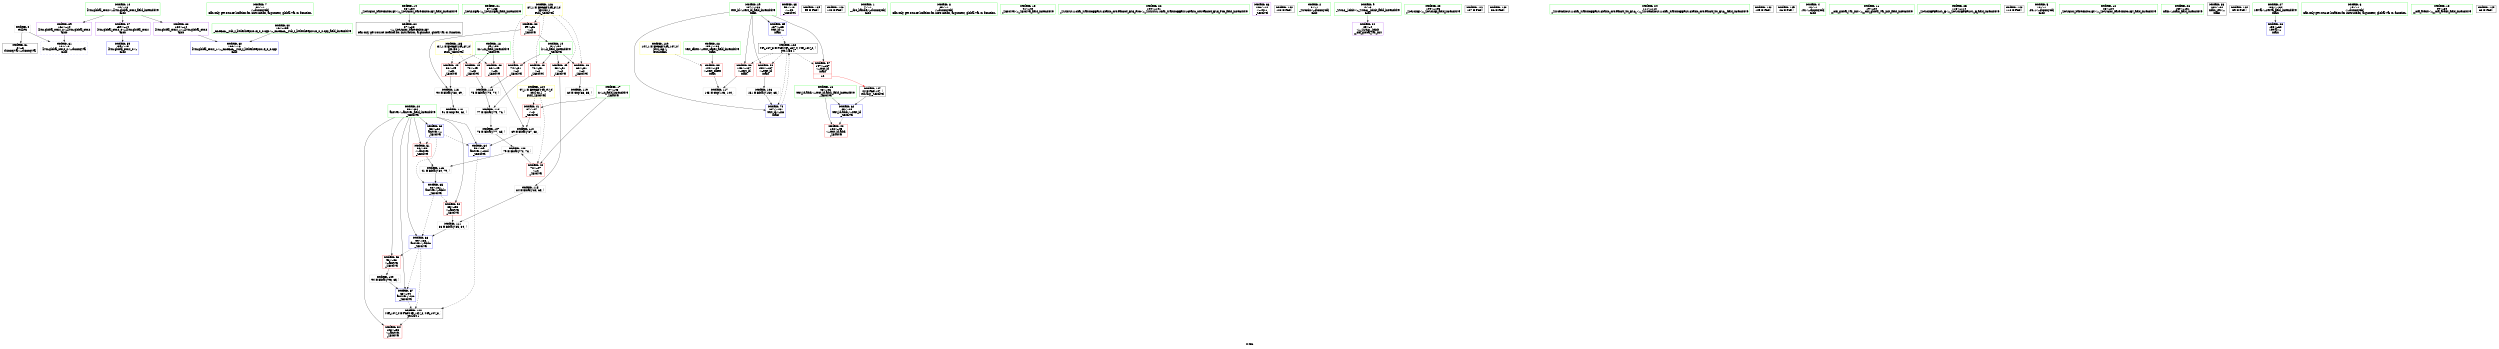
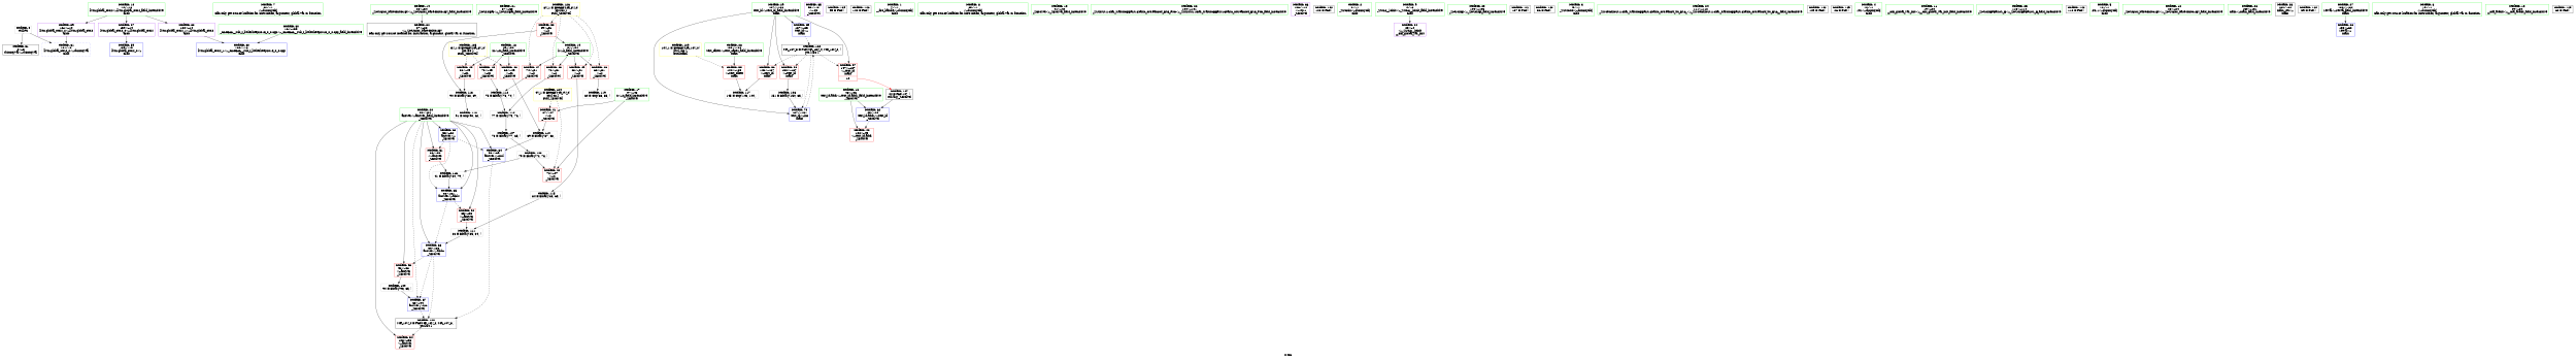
  digraph {
    label=SVFG
    node [color=green shape=record]
    edge [style=solid]
    n1 [color=grey label="{NodeID: 0\nNullPtr}"]
    n2 [color=black label="{NodeID: 31\n2\<--3\ndummyVal\<--dummyVal\n}"]
    n3 [color=blue label="{NodeID: 61\n161\<--3\nllvm.global_ctors_2\<--dummyVal\nGlob }" style=dotted]
    n4 [label="{NodeID: 7\n62\<--1\n\<--dummyObj\nCan only get source location for instruction, argument, global var or function.}"]
    n5 [label="{NodeID: 14\n28\<--34\n_ZNSt8ios_base4InitD1Ev\<--_ZNSt8ios_base4InitD1Ev_field_insensitive\n}"]
    n6 [color=black label="{NodeID: 32\n27\<--28\n\<--_ZNSt8ios_base4InitD1Ev\nCan only get source location for instruction, argument, global var or function.}"]
    n7 [label="{NodeID: 21\n57\<--58\n_ZNSirsERi\<--_ZNSirsERi_field_insensitive\n}"]
    n8 [color=grey label="{NodeID: 111\n86 = Binary(85, 84, )\n}"]
    n9 [color=blue label="{NodeID: 66\n53\<--86\nanswer\<--add6\n_Z5solvei\n}"]
    n10 [color=black label="{NodeID: 120\nMR_10V_4 = PHI(MR_10V_8, MR_10V_3, )\npts\{54 \}\n}"]
    n11 [color=red label="{NodeID: 53\n93\<--53\n\<--answer\n_Z5solvei\n}"]
    n12 [color=blue label="{NodeID: 67\n53\<--94\nanswer\<--inc\n_Z5solvei\n}"]
    n13 [color=red label="{NodeID: 54\n108\<--53\n\<--answer\n_Z5solvei\n}"]
    n14 [color=grey label="{NodeID: 109\n94 = Binary(93, 65, )\n}"]
    n15 [label="{NodeID: 28\n135\<--136\ntest_cases\<--test_cases_field_insensitive\nmain\n}"]
    n16 [color=red label="{NodeID: 55\n144\<--135\n\<--test_cases\nmain\n}"]
    n17 [color=grey label="{NodeID: 117\n145 = cmp(143, 144, )\n}"]
    n18 [color=grey label="{NodeID: 118\n91 = cmp(90, 62, )\n}"]
    n19 [color=purple label="{NodeID: 35\n98\<--10\n\<--.str\n_Z5solvei\n}"]
    n20 [color=yellow label="{NodeID: 125\n6V_1 = ENCHI(MR_6V_0)\npts\{50 \}\nFun[_Z5solvei]}" style=double]
    n21 [color=red label="{NodeID: 43\n68\<--49\n\<--m\n_Z5solvei\n}"]
    n22 [color=red label="{NodeID: 44\n73\<--49\n\<--m\n_Z5solvei\n}"]
    n23 [color=red label="{NodeID: 45\n88\<--49\n\<--m\n_Z5solvei\n}"]
    n24 [color=grey label="{NodeID: 110\n69 = Binary(67, 68, )\n}"]
    n25 [color=grey label="{NodeID: 112\n75 = Binary(73, 74, )\n}"]
    n26 [color=grey label="{NodeID: 113\n90 = Binary(88, 89, )\n}"]
    n27 [color=blue label="{NodeID: 64\n53\<--69\nanswer\<--mul\n_Z5solvei\n}"]
    n28 [color=grey label="{NodeID: 114\n77 = Binary(75, 76, )\n}"]
    n29 [color=red label="{NodeID: 42\n72\<--47\n\<--n\n_Z5solvei\n}"]
    n30 [color=grey label="{NodeID: 108\n79 = Binary(72, 78, )\n}"]
    n31 [color=grey label="{NodeID: 116\n41 = Binary(80, 79, )\n}"]
    n32 [color=blue label="{NodeID: 65\n53\<--81\nanswer\<--add4\n_Z5solvei\n}"]
    n33 [color=red label="{NodeID: 49\n83\<--51\n\<--k\n_Z5solvei\n}"]
    n34 [color=grey label="{NodeID: 115\n84 = Binary(83, 65, )\n}"]
    n35 [color=black label="{NodeID: 139\n99 = PHI()\n}"]
    n36 [color=red label="{NodeID: 56\n143\<--137\n\<--test_id\nmain\n}"]
    n37 [color=black label="{NodeID: 146\n140 = PHI()\n}"]
    n38 [color=blue label="{NodeID: 63\n53\<--62\nanswer\<--\n_Z5solvei\n}"]
    n39 [color=red label="{NodeID: 51\n80\<--53\n\<--answer\n_Z5solvei\n}"]
    n40 [color=red label="{NodeID: 52\n85\<--53\n\<--answer\n_Z5solvei\n}"]
    n41 [color=blue label="{NodeID: 70\n137\<--151\ntest_id\<--inc\nmain\n}"]
    n42 [color=black label="{NodeID: 122\nMR_16V_3 = PHI(MR_16V_4, MR_16V_2, )\npts\{138 \}\n}"]
    n43 [color=red label="{NodeID: 57\n147\<--137\n\<--test_id\nmain\n|{<s0>12}}"]
    n44 [color=red label="{NodeID: 58\n150\<--137\n\<--test_id\nmain\n}"]
    n45 [color=black label="{NodeID: 147\n44 = PHI(147, )\n0th arg _Z5solvei }"]
    n46 [color=grey label="{NodeID: 106\n151 = Binary(150, 65, )\n}"]
    n47 [label="{NodeID: 1\n7\<--1\n__dso_handle\<--dummyObj\nGlob }"]
    n48 [label="{NodeID: 8\n65\<--1\n\<--dummyObj\nCan only get source location for instruction, argument, global var or function.}"]
    n49 [label="{NodeID: 15\n41\<--42\n_Z5solvei\<--_Z5solvei_field_insensitive\n}"]
    n50 [label="{NodeID: 22\n100\<--101\n_ZStlsISt11char_traitsIcEERSt13basic_ostreamIcT_ES5_PKc\<--_ZStlsISt11char_traitsIcEERSt13basic_ostreamIcT_ES5_PKc_field_insensitive\n}"]
    n51 [color=grey label="{NodeID: 107\n78 = Binary(77, 65, )\n}"]
    n52 [label="{NodeID: 29\n137\<--138\ntest_id\<--test_id_field_insensitive\nmain\n}"]
    n53 [color=blue label="{NodeID: 69\n137\<--65\ntest_id\<--\nmain\n}"]
    n54 [color=blue label="{NodeID: 62\n45\<--44\ntest_id.addr\<--test_id\n_Z5solvei\n}"]
    n55 [color=grey label="{NodeID: 119\n64 = cmp(63, 65, )\n}"]
    n56 [color=purple label="{NodeID: 36\n106\<--12\n\<--.str.1\n_Z5solvei\n}"]
    n57 [color=yellow label="{NodeID: 126\n8V_1 = ENCHI(MR_8V_0)\npts\{52 \}\nFun[_Z5solvei]}" style=double]
    n58 [color=red label="{NodeID: 46\n63\<--51\n\<--k\n_Z5solvei\n}"]
    n59 [color=red label="{NodeID: 47\n74\<--51\n\<--k\n_Z5solvei\n}"]
    n60 [color=red label="{NodeID: 48\n76\<--51\n\<--k\n_Z5solvei\n}"]
    n61 [color=red label="{NodeID: 50\n89\<--51\n\<--k\n_Z5solvei\n}"]
    n62 [label="{NodeID: 19\n51\<--52\nk\<--k_field_insensitive\n_Z5solvei\n}"]
    n63 [color=black label="{NodeID: 140\n103 = PHI()\n}"]
    n64 [color=red label="{NodeID: 40\n102\<--45\n\<--test_id.addr\n_Z5solvei\n}"]
    n65 [label="{NodeID: 2\n8\<--1\n_ZSt3cin\<--dummyObj\nGlob }"]
    n66 [label="{NodeID: 9\n4\<--6\n_ZStL8__ioinit\<--_ZStL8__ioinit_field_insensitive\nGlob }"]
    n67 [color=purple label="{NodeID: 34\n25\<--4\n\<--_ZStL8__ioinit\n__cxx_global_var_init\n}"]
    n68 [label="{NodeID: 16\n45\<--46\ntest_id.addr\<--test_id.addr_field_insensitive\n_Z5solvei\n}"]
    n69 [label="{NodeID: 23\n104\<--105\n_ZNSolsEi\<--_ZNSolsEi_field_insensitive\n}"]
    n70 [label="{NodeID: 30\n16\<--155\n_GLOBAL__sub_I_littlesheep2015_0_0.cpp\<--_GLOBAL__sub_I_littlesheep2015_0_0.cpp_field_insensitive\n}"]
    n71 [color=blue label="{NodeID: 60\n160\<--16\nllvm.global_ctors_1\<--_GLOBAL__sub_I_littlesheep2015_0_0.cpp\nGlob }"]
    n72 [color=purple label="{NodeID: 37\n159\<--14\nllvm.global_ctors_0\<--llvm.global_ctors\nGlob }"]
    n73 [color=blue label="{NodeID: 59\n159\<--15\nllvm.global_ctors_0\<--\nGlob }"]
    n74 [color=black label="{NodeID: 141\n107 = PHI()\n}"]
    n75 [color=black label="{NodeID: 148\n56 = PHI()\n}"]
+   n76 [label="{NodeID: 3\n9\<--1\n_ZSt4cout\<--dummyObj\nGlob }"]
    n77 [label="{NodeID: 10\n14\<--18\nllvm.global_ctors\<--llvm.global_ctors_field_insensitive\nGlob }"]
    n78 [color=purple label="{NodeID: 38\n160\<--14\nllvm.global_ctors_1\<--llvm.global_ctors\nGlob }"]
    n79 [color=purple label="{NodeID: 39\n161\<--14\nllvm.global_ctors_2\<--llvm.global_ctors\nGlob }"]
    n80 [label="{NodeID: 17\n47\<--48\nn\<--n_field_insensitive\n_Z5solvei\n}"]
    n81 [color=red label="{NodeID: 41\n67\<--47\n\<--n\n_Z5solvei\n}"]
    n82 [label="{NodeID: 24\n111\<--112\n_ZSt4endlIcSt11char_traitsIcEERSt13basic_ostreamIT_T0_ES6_\<--_ZSt4endlIcSt11char_traitsIcEERSt13basic_ostreamIT_T0_ES6__field_insensitive\n}"]
    n83 [color=black label="{NodeID: 142\n109 = PHI()\n}"]
    n84 [color=black label="{NodeID: 149\n26 = PHI()\n}"]
    n85 [label="{NodeID: 4\n10\<--1\n.str\<--dummyObj\nGlob }"]
    n86 [label="{NodeID: 11\n19\<--20\n__cxx_global_var_init\<--__cxx_global_var_init_field_insensitive\n}"]
    n87 [label="{NodeID: 18\n49\<--50\nm\<--m_field_insensitive\n_Z5solvei\n}"]
    n88 [label="{NodeID: 25\n113\<--114\n_ZNSolsEPFRSoS_E\<--_ZNSolsEPFRSoS_E_field_insensitive\n}"]
    n89 [color=yellow label="{NodeID: 129\n14V_1 = ENCHI(MR_14V_0)\npts\{136 \}\nFun[main]}" style=double]
    n90 [color=black label="{NodeID: 143\n110 = PHI()\n}"]
    n91 [label="{NodeID: 5\n12\<--1\n.str.1\<--dummyObj\nGlob }"]
    n92 [label="{NodeID: 12\n23\<--24\n_ZNSt8ios_base4InitC1Ev\<--_ZNSt8ios_base4InitC1Ev_field_insensitive\n}"]
    n93 [label="{NodeID: 26\n130\<--131\nmain\<--main_field_insensitive\n}"]
    n94 [color=black label="{NodeID: 33\n132\<--62\nmain_ret\<--\nmain\n}"]
    n95 [color=black label="{NodeID: 144\n59 = PHI()\n}"]
    n96 [color=blue label="{NodeID: 68\n133\<--62\nretval\<--\nmain\n}"]
    n97 [label="{NodeID: 6\n15\<--1\n\<--dummyObj\nCan only get source location for instruction, argument, global var or function.}"]
    n98 [label="{NodeID: 13\n29\<--30\n__cxa_atexit\<--__cxa_atexit_field_insensitive\n}"]
    n99 [label="{NodeID: 20\n53\<--54\nanswer\<--answer_field_insensitive\n_Z5solvei\n}"]
    n100 [label="{NodeID: 27\n133\<--134\nretval\<--retval_field_insensitive\nmain\n}"]
    n101 [color=yellow label="{NodeID: 124\n4V_1 = ENCHI(MR_4V_0)\npts\{48 \}\nFun[_Z5solvei]}" style=double]
    n102 [color=black label="{NodeID: 145\n60 = PHI()\n}"]
    n1 -> n2
    n1 -> n3
    n5 -> n6
    n8 -> n9
    n9 -> n10 [style=dashed]
    n9 -> n11 [style=dashed]
    n9 -> n12 [style=dashed]
    n10 -> n13 [style=dashed]
    n11 -> n14
    n12 -> n10 [style=dashed]
    n14 -> n12
    n15 -> n16
    n16 -> n17
    n20 -> n21 [style=dashed]
    n20 -> n22 [style=dashed]
    n20 -> n23 [style=dashed]
    n21 -> n24
    n22 -> n25
    n23 -> n26
    n24 -> n27
    n25 -> n28
    n26 -> n18
    n27 -> n10 [style=dashed]
    n28 -> n51
-   n29 -> n30
+   n30 -> n29
    n30 -> n31
    n31 -> n32
    n32 -> n9 [style=dashed]
    n32 -> n40 [style=dashed]
    n33 -> n34
    n34 -> n8
    n36 -> n17
    n38 -> n27 [style=dashed]
    n38 -> n32 [style=dashed]
    n38 -> n39 [style=dashed]
    n39 -> n31
    n40 -> n8
    n41 -> n42 [style=dashed]
    n42 -> n36 [style=dashed]
    n42 -> n41 [style=dashed]
    n42 -> n43 [style=dashed]
    n42 -> n44 [style=dashed]
    n43 -> n45 [color=red tailport=s0]
    n44 -> n46
    n45 -> n54
    n46 -> n41
    n51 -> n30
    n52 -> n36
    n52 -> n41
    n52 -> n43
    n52 -> n44
    n52 -> n53
    n53 -> n42 [style=dashed]
    n54 -> n64 [style=dashed]
    n57 -> n33 [style=dashed]
    n57 -> n58 [style=dashed]
    n57 -> n59 [style=dashed]
    n57 -> n60 [style=dashed]
    n57 -> n61 [style=dashed]
    n58 -> n55
    n59 -> n25
    n60 -> n28
    n61 -> n26
    n61 -> n62
    n62 -> n33
    n62 -> n58
    n62 -> n59
    n62 -> n60
    n66 -> n67
    n68 -> n54
    n68 -> n64
    n70 -> n71
    n72 -> n73
    n77 -> n72
    n77 -> n78
    n77 -> n79
    n78 -> n71
    n79 -> n3
    n80 -> n29
    n80 -> n81
    n81 -> n24
    n87 -> n21
    n87 -> n22
    n87 -> n23
    n89 -> n16 [style=dashed]
    n99 -> n9
    n99 -> n11
-   n99 -> n12
+   n99 -> n12 [style=dashed]
    n99 -> n13
    n99 -> n27
+   n99 -> n32
    n99 -> n38
    n99 -> n39
    n99 -> n40
    n100 -> n96
    n101 -> n29 [style=dashed]
    n101 -> n81 [style=dashed]
  }
